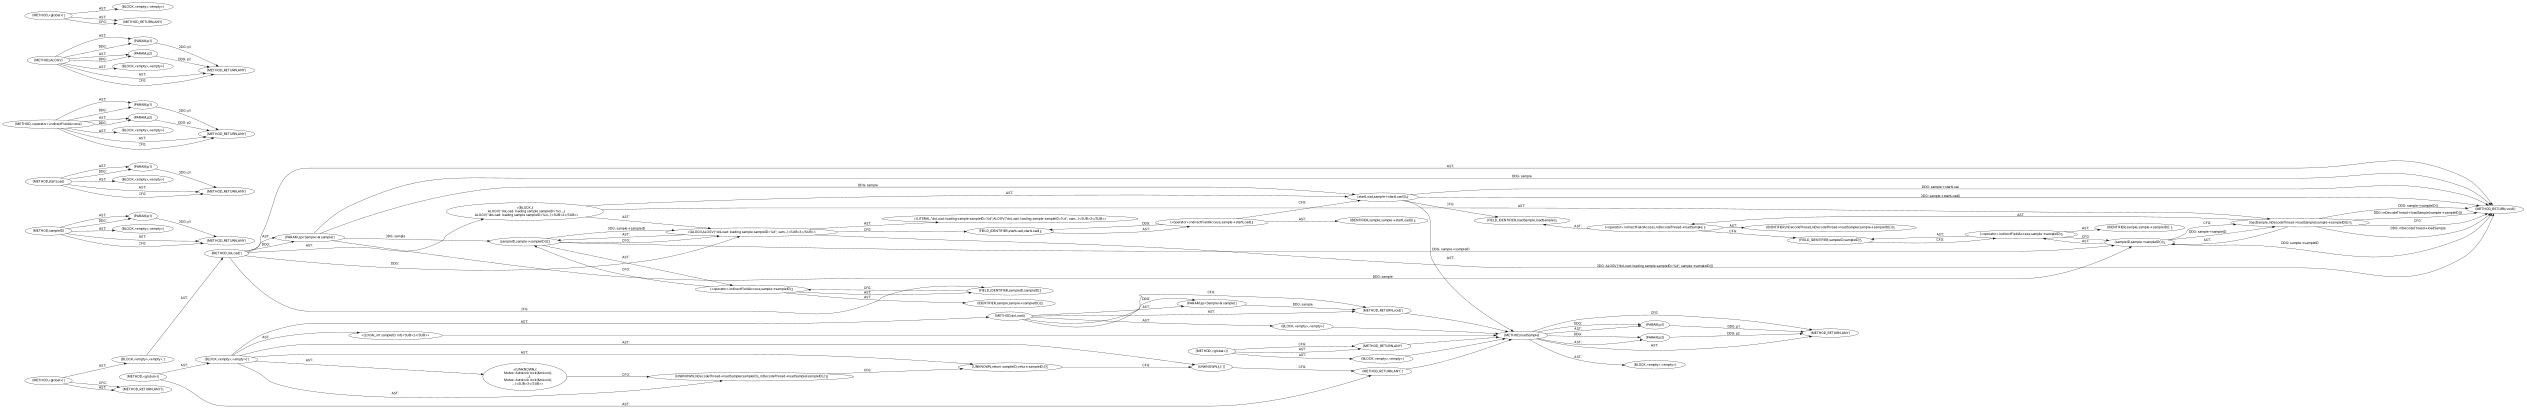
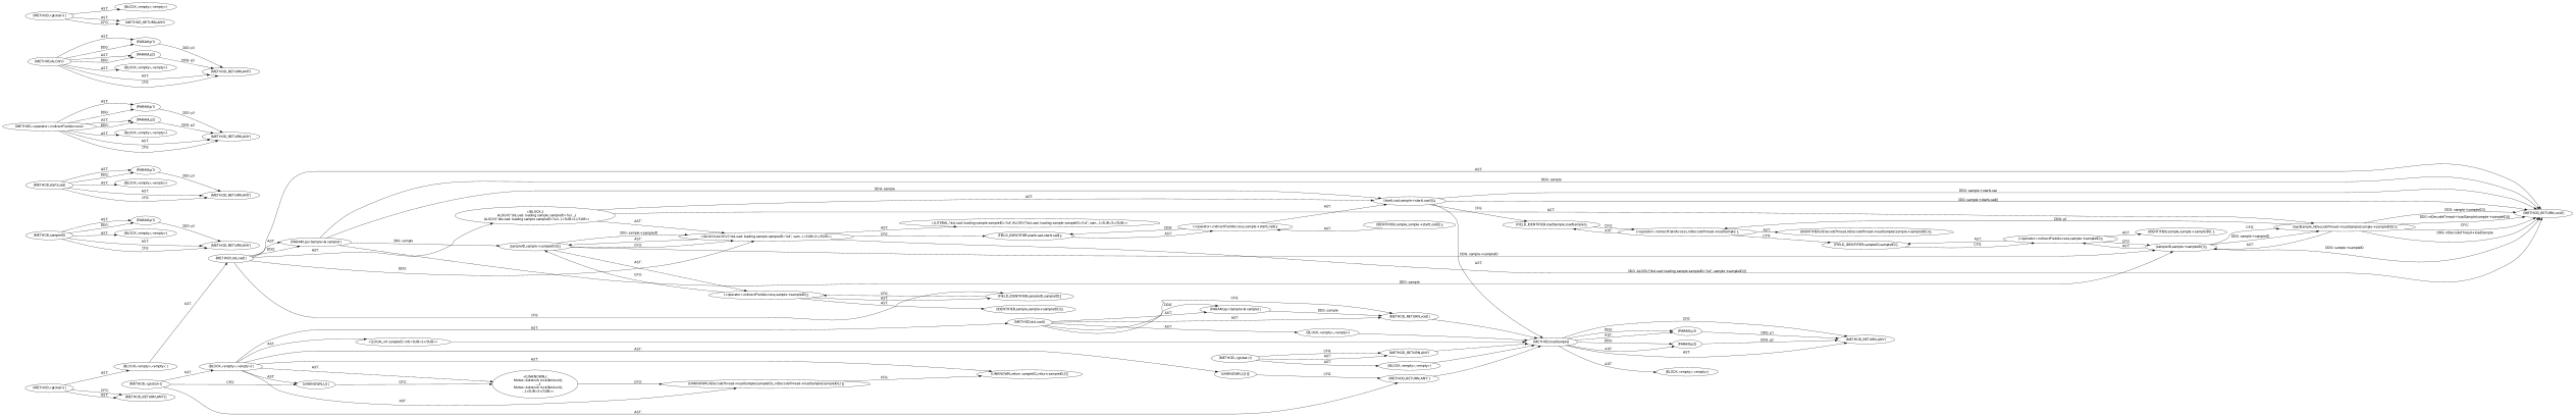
  digraph {
    fontname=Inter
    rankdir=LR
    node [fontname=Inter]
    edge [fontname=Inter]
    n1 [label=<(METHOD,loadSample)>]
    n2 [label=<(PARAM,p1)>]
    n3 [label=<(PARAM,p2)>]
    n4 [label=<(BLOCK,&lt;empty&gt;,&lt;empty&gt;)>]
    n5 [label=<(METHOD_RETURN,ANY)>]
    n6 [label=<(METHOD,&lt;global&gt;)<SUB>1</SUB>>]
    n7 [label=<(BLOCK,&lt;empty&gt;,&lt;empty&gt;)<SUB>1</SUB>>]
    n8 [label=<(METHOD_RETURN,ANY)<SUB>1</SUB>>]
    n9 [label=<(METHOD,doLoad)<SUB>1</SUB>>]
    n10 [label=<(PARAM,sp&lt;Sample&gt;&amp; sample)<SUB>1</SUB>>]
    n11 [label="<(BLOCK,{\n    ALOGV(&quot;doLoad: loading sample sampleID=%d...,{\n    ALOGV(&quot;doLoad: loading sample sampleID=%d...)<SUB>2</SUB>>"]
    n12 [label="<(ALOGV,ALOGV(&quot;doLoad: loading sample sampleID=%d&quot;, sam...)<SUB>3</SUB>>"]
    n13 [label=<(FIELD_IDENTIFIER,sampleID,sampleID)<SUB>3</SUB>>]
    n14 [label=<(METHOD_RETURN,void)<SUB>1</SUB>>]
    n15 [label=<(sampleID,sample-&gt;sampleID())<SUB>3</SUB>>]
    n16 [label=<(startLoad,sample-&gt;startLoad())<SUB>4</SUB>>]
    n17 [label=<(sampleID,sample-&gt;sampleID())<SUB>5</SUB>>]
    n18 [label=<(loadSample,mDecodeThread-&gt;loadSample(sample-&gt;sampleID()))<SUB>5</SUB>>]
    n19 [label="<(LITERAL,&quot;doLoad: loading sample sampleID=%d&quot;,ALOGV(&quot;doLoad: loading sample sampleID=%d&quot;, sam...)<SUB>3</SUB>>"]
    n20 [label=<(FIELD_IDENTIFIER,startLoad,startLoad)<SUB>4</SUB>>]
    n21 [label=<(&lt;operator&gt;.indirectFieldAccess,sample-&gt;sampleID)<SUB>3</SUB>>]
    n22 [label=<(FIELD_IDENTIFIER,loadSample,loadSample)<SUB>5</SUB>>]
    n23 [label=<(&lt;operator&gt;.indirectFieldAccess,sample-&gt;sampleID)<SUB>5</SUB>>]
    n24 [label=<(&lt;operator&gt;.indirectFieldAccess,mDecodeThread-&gt;loadSample)<SUB>5</SUB>>]
    n25 [label=<(&lt;operator&gt;.indirectFieldAccess,sample-&gt;startLoad)<SUB>4</SUB>>]
    n26 [label=<(IDENTIFIER,sample,sample-&gt;sampleID())<SUB>3</SUB>>]
    n27 [label=<(IDENTIFIER,sample,sample-&gt;startLoad())<SUB>4</SUB>>]
    n28 [label=<(IDENTIFIER,mDecodeThread,mDecodeThread-&gt;loadSample(sample-&gt;sampleID()))<SUB>5</SUB>>]
    n29 [label=<(FIELD_IDENTIFIER,sampleID,sampleID)<SUB>5</SUB>>]
    n30 [label=<(IDENTIFIER,sample,sample-&gt;sampleID())<SUB>5</SUB>>]
    n31 [label=<(METHOD,sampleID)>]
    n32 [label=<(PARAM,p1)>]
    n33 [label=<(BLOCK,&lt;empty&gt;,&lt;empty&gt;)>]
    n34 [label=<(METHOD_RETURN,ANY)>]
    n35 [label=<(METHOD,startLoad)>]
    n36 [label=<(PARAM,p1)>]
    n37 [label=<(BLOCK,&lt;empty&gt;,&lt;empty&gt;)>]
    n38 [label=<(METHOD_RETURN,ANY)>]
    n39 [label=<(METHOD,&lt;operator&gt;.indirectFieldAccess)>]
    n40 [label=<(PARAM,p1)>]
    n41 [label=<(PARAM,p2)>]
    n42 [label=<(BLOCK,&lt;empty&gt;,&lt;empty&gt;)>]
    n43 [label=<(METHOD_RETURN,ANY)>]
    n44 [label=<(METHOD,ALOGV)>]
    n45 [label=<(PARAM,p1)>]
    n46 [label=<(PARAM,p2)>]
    n47 [label=<(BLOCK,&lt;empty&gt;,&lt;empty&gt;)>]
    n48 [label=<(METHOD_RETURN,ANY)>]
    n49 [label=<(METHOD,&lt;global&gt;)<SUB>1</SUB>>]
    n50 [label=<(BLOCK,&lt;empty&gt;,&lt;empty&gt;)>]
    n51 [label=<(METHOD_RETURN,ANY)>]
    n52 [label=<(METHOD,&lt;global&gt;)<SUB>1</SUB>>]
    n53 [label=<(BLOCK,&lt;empty&gt;,&lt;empty&gt;)<SUB>1</SUB>>]
+   n54 [label=<(UNKNOWN,),))<SUB>1</SUB>>]
    n55 [label=<(METHOD_RETURN,ANY)<SUB>1</SUB>>]
    n56 [label=<(METHOD,doLoad)<SUB>1</SUB>>]
    n57 [label="<(LOCAL,int sampleID: int)<SUB>2</SUB>>"]
    n58 [label="<(UNKNOWN,{\n        Mutex::Autolock lock(&amp;mLock);\n       ...,{\n        Mutex::Autolock lock(&amp;mLock);\n       ...)<SUB>3</SUB>>"]
    n59 [label=<(UNKNOWN,mDecodeThread-&gt;loadSample(sampleID);,mDecodeThread-&gt;loadSample(sampleID);)<SUB>15</SUB>>]
    n60 [label=<(UNKNOWN,return sampleID;,return sampleID;)<SUB>15</SUB>>]
-   n61 [label=<(UNKNOWN,},})<SUB>17</SUB>>]
+   n61 [label=<(UNKNOWN,},})<SUB>18</SUB>>]
    n62 [label=<(PARAM,sp&lt;Sample&gt;&amp; sample)<SUB>1</SUB>>]
    n63 [label=<(BLOCK,&lt;empty&gt;,&lt;empty&gt;)>]
    n64 [label=<(METHOD_RETURN,void)<SUB>1</SUB>>]
    n65 [label=<(METHOD,&lt;global&gt;)<SUB>1</SUB>>]
    n66 [label=<(BLOCK,&lt;empty&gt;,&lt;empty&gt;)>]
    n67 [label=<(METHOD_RETURN,ANY)>]
    n1 -> n2 [label="AST: "]
    n1 -> n2 [label="DDG: "]
    n1 -> n3 [label="AST: "]
    n1 -> n3 [label="DDG: "]
    n1 -> n4 [label="AST: "]
    n1 -> n5 [label="AST: "]
    n1 -> n5 [label="CFG: "]
    n2 -> n5 [label="DDG: p1"]
    n3 -> n5 [label="DDG: p2"]
    n6 -> n7 [label="AST: "]
    n6 -> n8 [label="AST: "]
    n6 -> n8 [label="CFG: "]
    n7 -> n9 [label="AST: "]
    n9 -> n10 [label="AST: "]
    n9 -> n10 [label="DDG: "]
    n9 -> n11 [label="AST: "]
    n9 -> n12 [label="DDG: "]
    n9 -> n13 [label="CFG: "]
    n9 -> n14 [label="AST: "]
    n10 -> n14 [label="DDG: sample"]
    n10 -> n15 [label="DDG: sample"]
    n10 -> n16 [label="DDG: sample"]
    n10 -> n17 [label="DDG: sample"]
    n11 -> n12 [label="AST: "]
    n11 -> n16 [label="AST: "]
    n11 -> n18 [label="AST: "]
    n12 -> n14 [label="DDG: ALOGV(&quot;doLoad: loading sample sampleID=%d&quot;, sample-&gt;sampleID())"]
    n12 -> n15 [label="AST: "]
    n12 -> n19 [label="AST: "]
    n12 -> n20 [label="CFG: "]
    n13 -> n21 [label="CFG: "]
    n15 -> n12 [label="CFG: "]
    n15 -> n12 [label="DDG: sample-&gt;sampleID"]
    n15 -> n17 [label="DDG: sample-&gt;sampleID"]
    n15 -> n21 [label="AST: "]
    n16 -> n1 [label="AST: "]
    n16 -> n14 [label="DDG: sample-&gt;startLoad"]
    n16 -> n14 [label="DDG: sample-&gt;startLoad()"]
    n16 -> n22 [label="CFG: "]
    n17 -> n14 [label="DDG: sample-&gt;sampleID"]
    n17 -> n18 [label="CFG: "]
    n17 -> n18 [label="DDG: sample-&gt;sampleID"]
    n17 -> n23 [label="AST: "]
    n18 -> n14 [label="CFG: "]
    n18 -> n14 [label="DDG: mDecodeThread-&gt;loadSample"]
    n18 -> n14 [label="DDG: sample-&gt;sampleID()"]
    n18 -> n14 [label="DDG: mDecodeThread-&gt;loadSample(sample-&gt;sampleID())"]
    n18 -> n17 [label="AST: "]
-   n18 -> n24 [label="AST: "]
+   n18 -> n24 [label="DDG: p1"]
    n20 -> n25 [label="AST: "]
    n21 -> n13 [label="AST: "]
    n21 -> n15 [label="CFG: "]
    n21 -> n26 [label="AST: "]
+   n22 -> n24 [label="CFG: "]
    n23 -> n17 [label="CFG: "]
    n23 -> n29 [label="AST: "]
    n23 -> n30 [label="AST: "]
    n24 -> n22 [label="AST: "]
    n24 -> n28 [label="AST: "]
    n24 -> n29 [label="CFG: "]
-   n25 -> n16 [label="CFG: "]
+   n25 -> n16 [label="AST: "]
    n25 -> n20 [label="DDG: "]
-   n25 -> n27 [label="AST: "]
+   n27 -> n25 [label="AST: "]
    n29 -> n23 [label="CFG: "]
    n31 -> n32 [label="AST: "]
    n31 -> n32 [label="DDG: "]
    n31 -> n33 [label="AST: "]
    n31 -> n34 [label="AST: "]
    n31 -> n34 [label="CFG: "]
    n32 -> n34 [label="DDG: p1"]
    n35 -> n36 [label="AST: "]
    n35 -> n36 [label="DDG: "]
    n35 -> n37 [label="AST: "]
    n35 -> n38 [label="AST: "]
    n35 -> n38 [label="CFG: "]
    n36 -> n38 [label="DDG: p1"]
    n39 -> n40 [label="AST: "]
    n39 -> n40 [label="DDG: "]
    n39 -> n41 [label="AST: "]
    n39 -> n41 [label="DDG: "]
    n39 -> n42 [label="AST: "]
    n39 -> n43 [label="AST: "]
    n39 -> n43 [label="CFG: "]
    n40 -> n43 [label="DDG: p1"]
    n41 -> n43 [label="DDG: p2"]
    n44 -> n45 [label="AST: "]
    n44 -> n45 [label="DDG: "]
    n44 -> n46 [label="AST: "]
    n44 -> n46 [label="DDG: "]
    n44 -> n47 [label="AST: "]
    n44 -> n48 [label="AST: "]
    n44 -> n48 [label="CFG: "]
    n45 -> n48 [label="DDG: p1"]
    n46 -> n48 [label="DDG: p2"]
    n49 -> n50 [label="AST: "]
    n49 -> n51 [label="AST: "]
    n49 -> n51 [label="CFG: "]
    n52 -> n53 [label="AST: "]
+   n52 -> n54 [label="CFG: "]
    n52 -> n55 [label="AST: "]
+   n53 -> n54 [label="AST: "]
    n53 -> n56 [label="AST: "]
    n53 -> n57 [label="AST: "]
    n53 -> n58 [label="AST: "]
    n53 -> n59 [label="AST: "]
    n53 -> n60 [label="AST: "]
    n53 -> n61 [label="AST: "]
+   n54 -> n58 [label="CFG: "]
    n55 -> n1
    n56 -> n62 [label="AST: "]
    n56 -> n62 [label="DDG: "]
    n56 -> n63 [label="AST: "]
    n56 -> n64 [label="AST: "]
    n56 -> n64 [label="CFG: "]
    n57 -> n1
    n58 -> n59 [label="CFG: "]
    n59 -> n60 [label="CFG: "]
-   n60 -> n61 [label="CFG: "]
    n61 -> n55 [label="CFG: "]
    n62 -> n64 [label="DDG: sample"]
    n63 -> n1
    n64 -> n1
    n65 -> n66 [label="AST: "]
    n65 -> n67 [label="AST: "]
    n65 -> n67 [label="CFG: "]
    n66 -> n1
    n67 -> n1
  }
